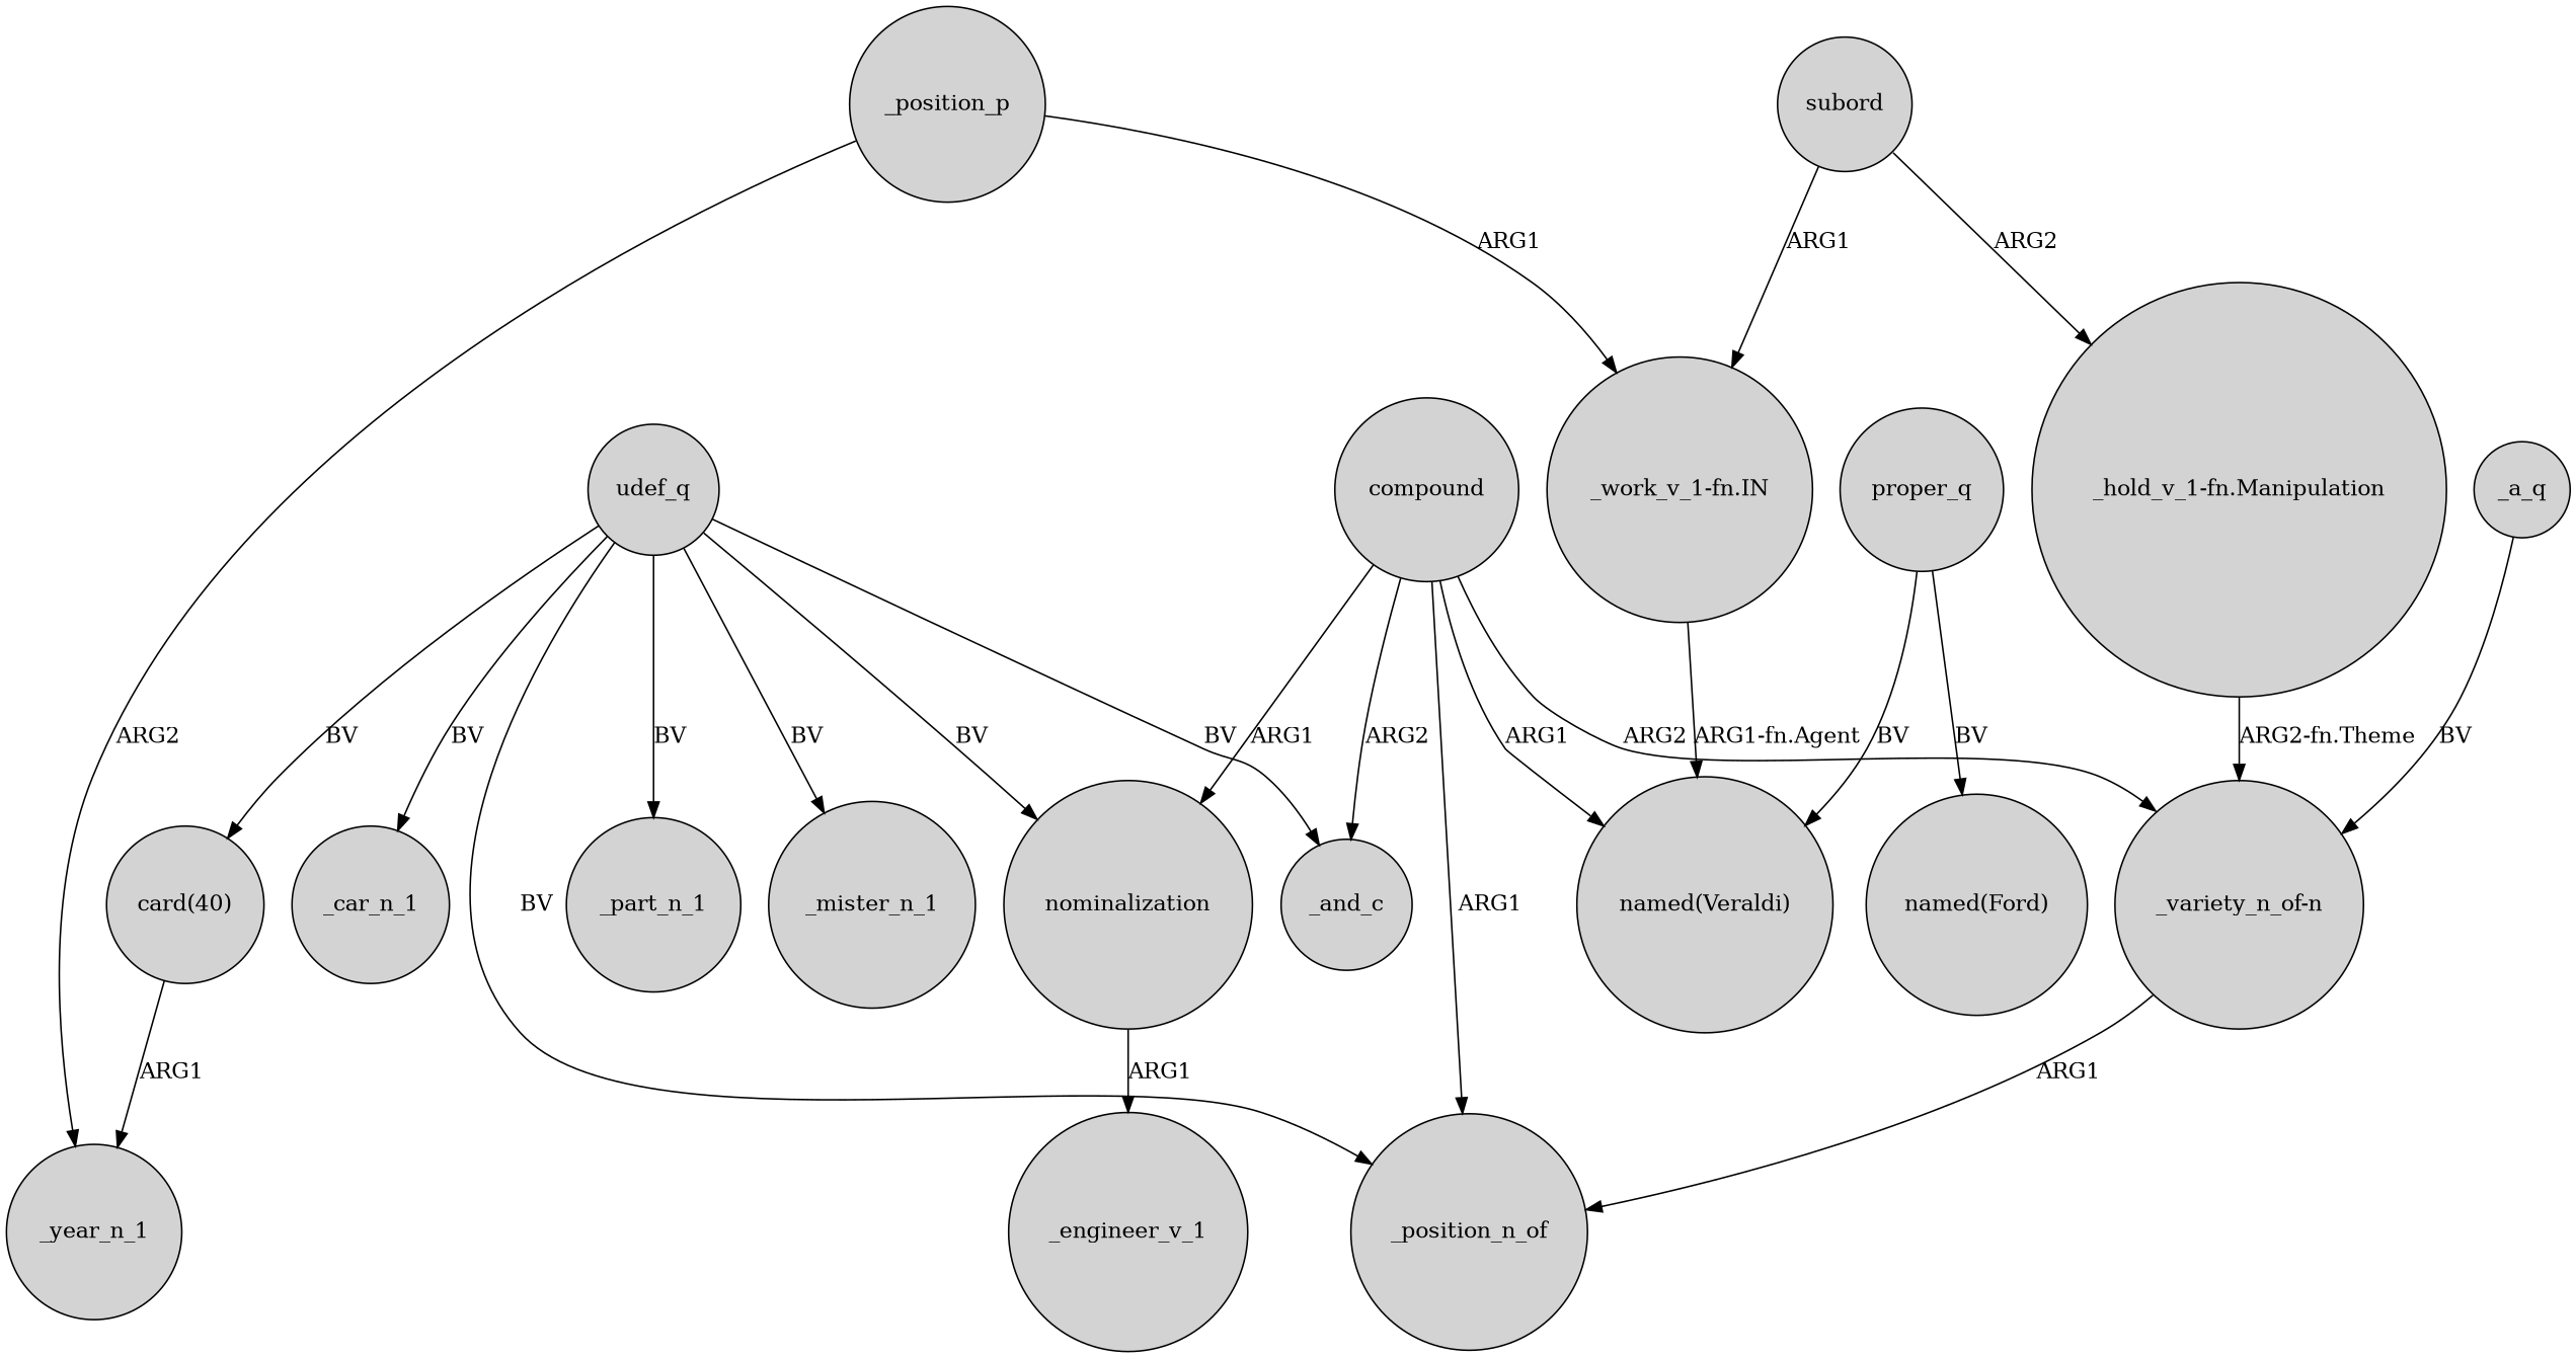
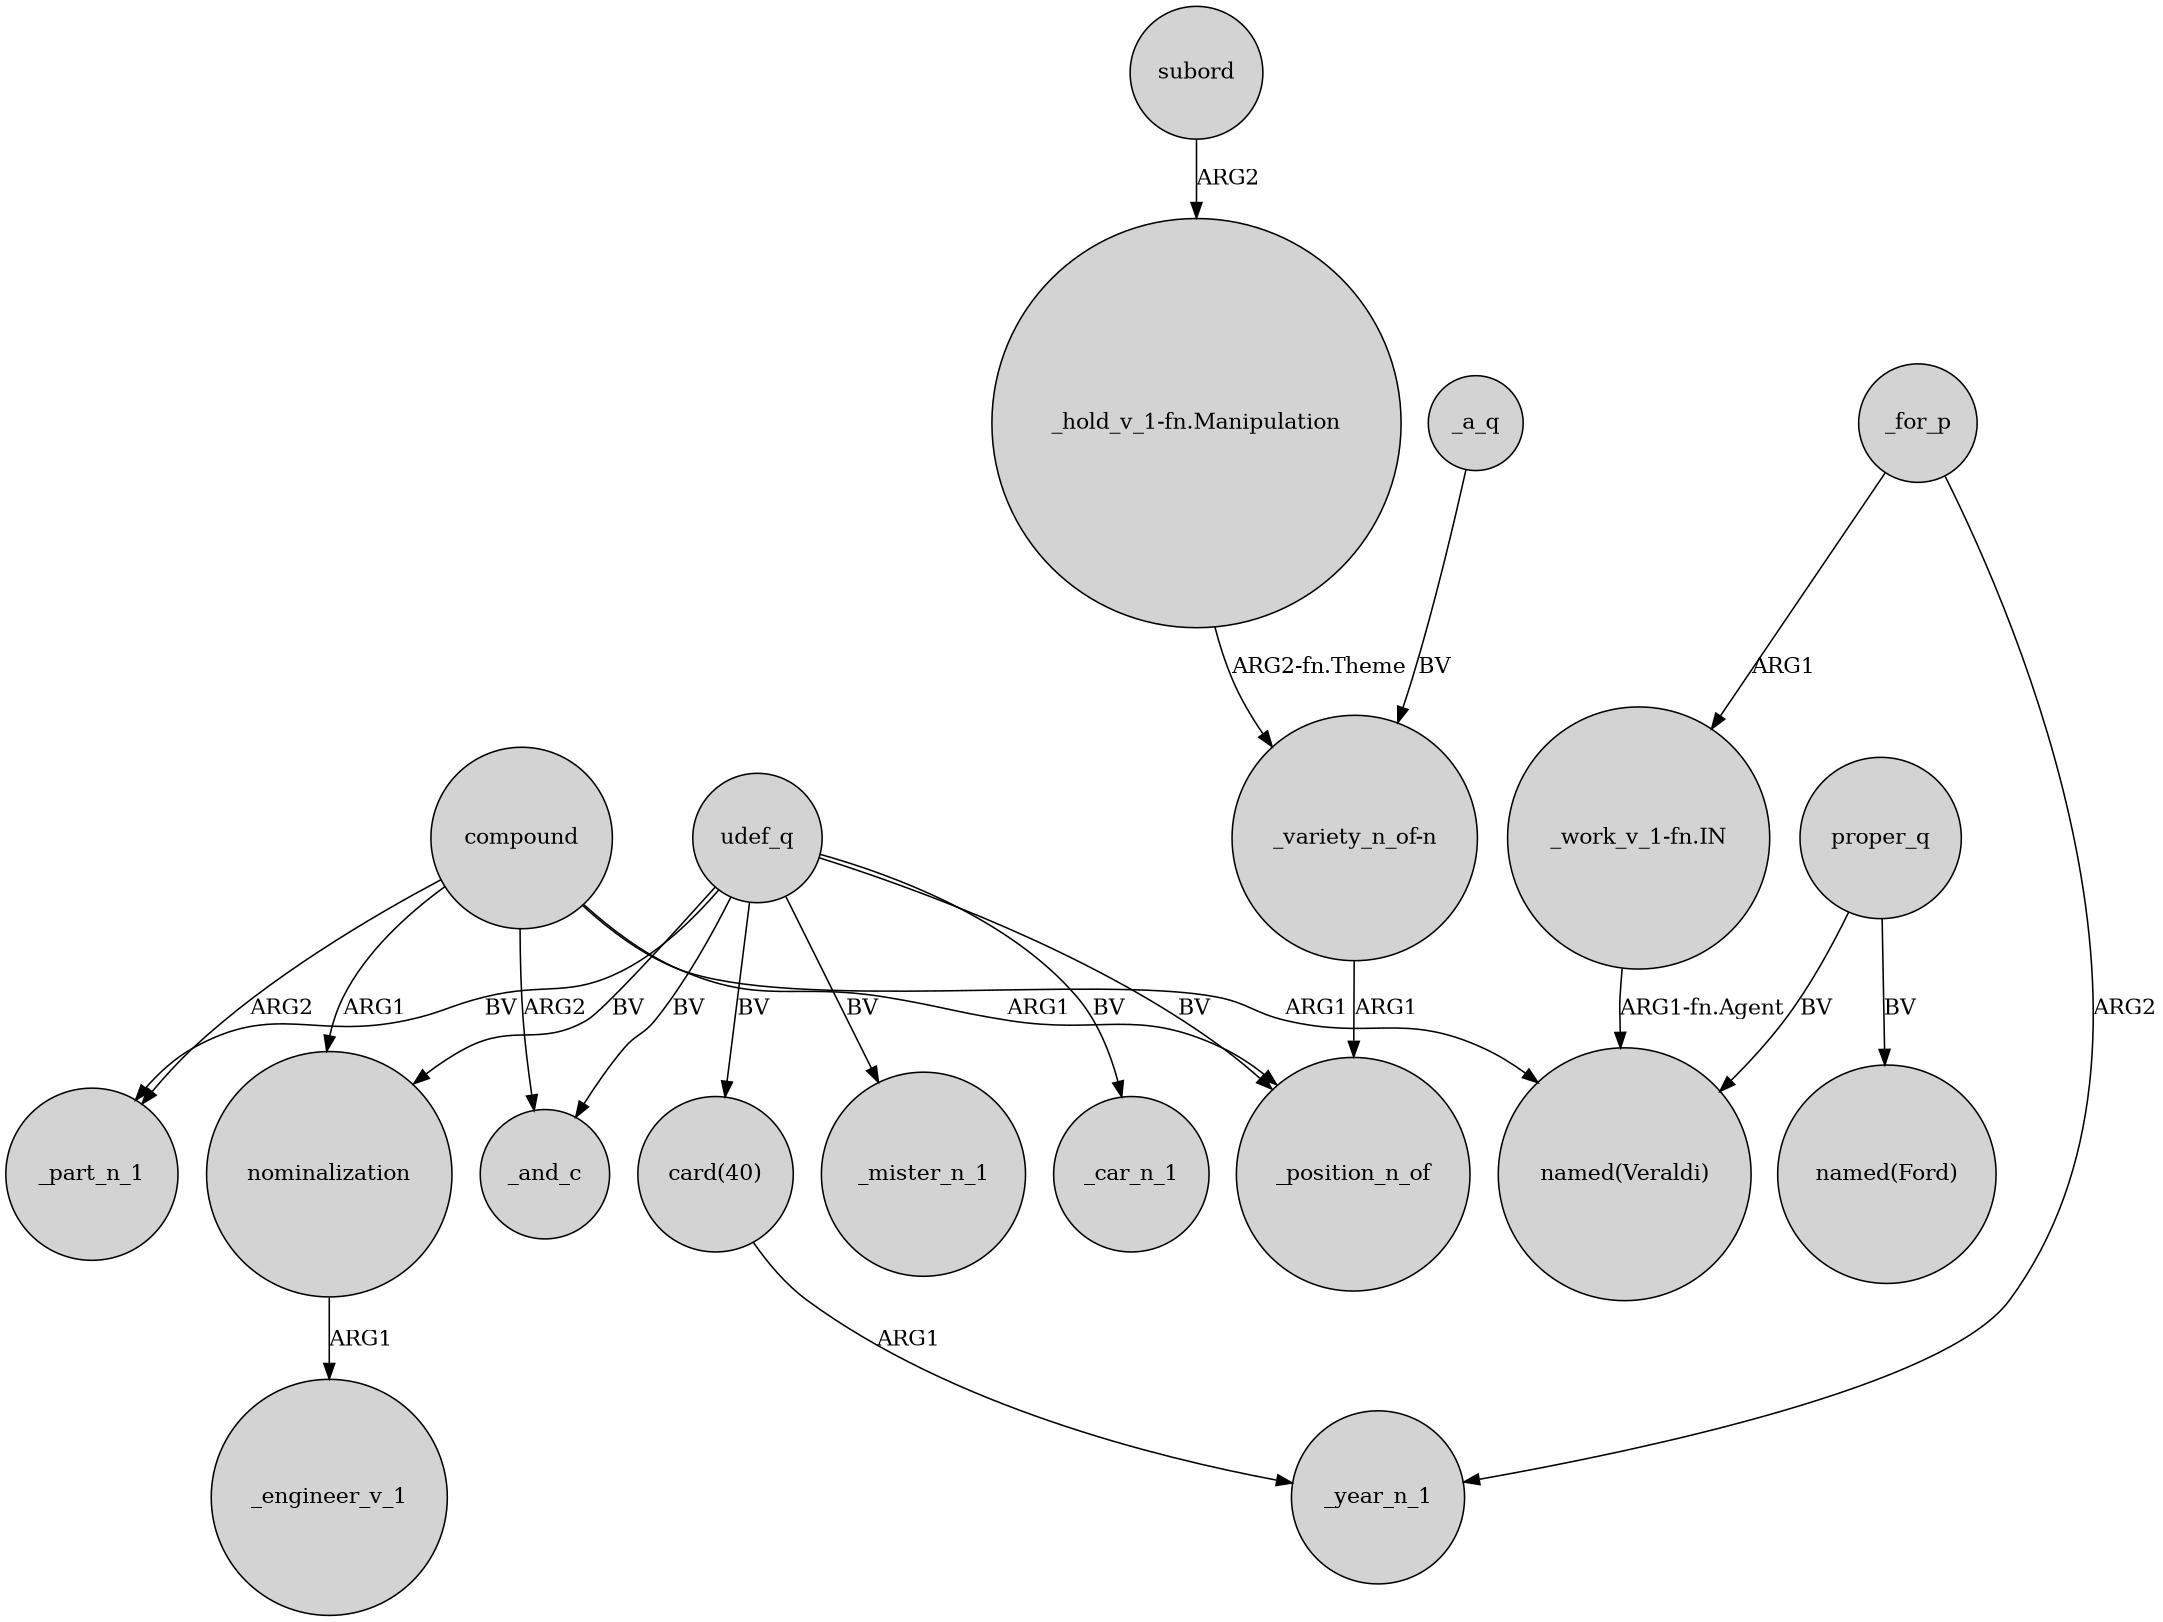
  digraph {
    node [shape=circle style=filled]
    nominalization
    _engineer_v_1
-   _for_p [label=_position_p]
+   _for_p
    _year_n_1
    "_work_v_1-fn.IN"
    "named(Veraldi)"
    "card(40)"
    compound
    _position_n_of
    _and_c
    _part_n_1
    "_hold_v_1-fn.Manipulation"
    "_variety_n_of-n"
    udef_q
    _mister_n_1
    _car_n_1
    subord
    _a_q
    proper_q
    "named(Ford)"
    nominalization -> _engineer_v_1 [label=ARG1]
    _for_p -> _year_n_1 [label=ARG2]
    _for_p -> "_work_v_1-fn.IN" [label=ARG1]
    "_work_v_1-fn.IN" -> "named(Veraldi)" [label="ARG1-fn.Agent"]
    "card(40)" -> _year_n_1 [label=ARG1]
    compound -> nominalization [label=ARG1]
    compound -> "named(Veraldi)" [label=ARG1]
    compound -> _position_n_of [label=ARG1]
    compound -> _and_c [label=ARG2]
-   compound -> "_variety_n_of-n" [label=ARG2]
+   compound -> _part_n_1 [label=ARG2]
    "_hold_v_1-fn.Manipulation" -> "_variety_n_of-n" [label="ARG2-fn.Theme"]
    "_variety_n_of-n" -> _position_n_of [label=ARG1]
    udef_q -> nominalization [label=BV]
    udef_q -> "card(40)" [label=BV]
    udef_q -> _position_n_of [label=BV]
    udef_q -> _and_c [label=BV]
    udef_q -> _part_n_1 [label=BV]
    udef_q -> _mister_n_1 [label=BV]
    udef_q -> _car_n_1 [label=BV]
-   subord -> "_work_v_1-fn.IN" [label=ARG1]
    subord -> "_hold_v_1-fn.Manipulation" [label=ARG2]
    _a_q -> "_variety_n_of-n" [label=BV]
    proper_q -> "named(Veraldi)" [label=BV]
    proper_q -> "named(Ford)" [label=BV]
  }
